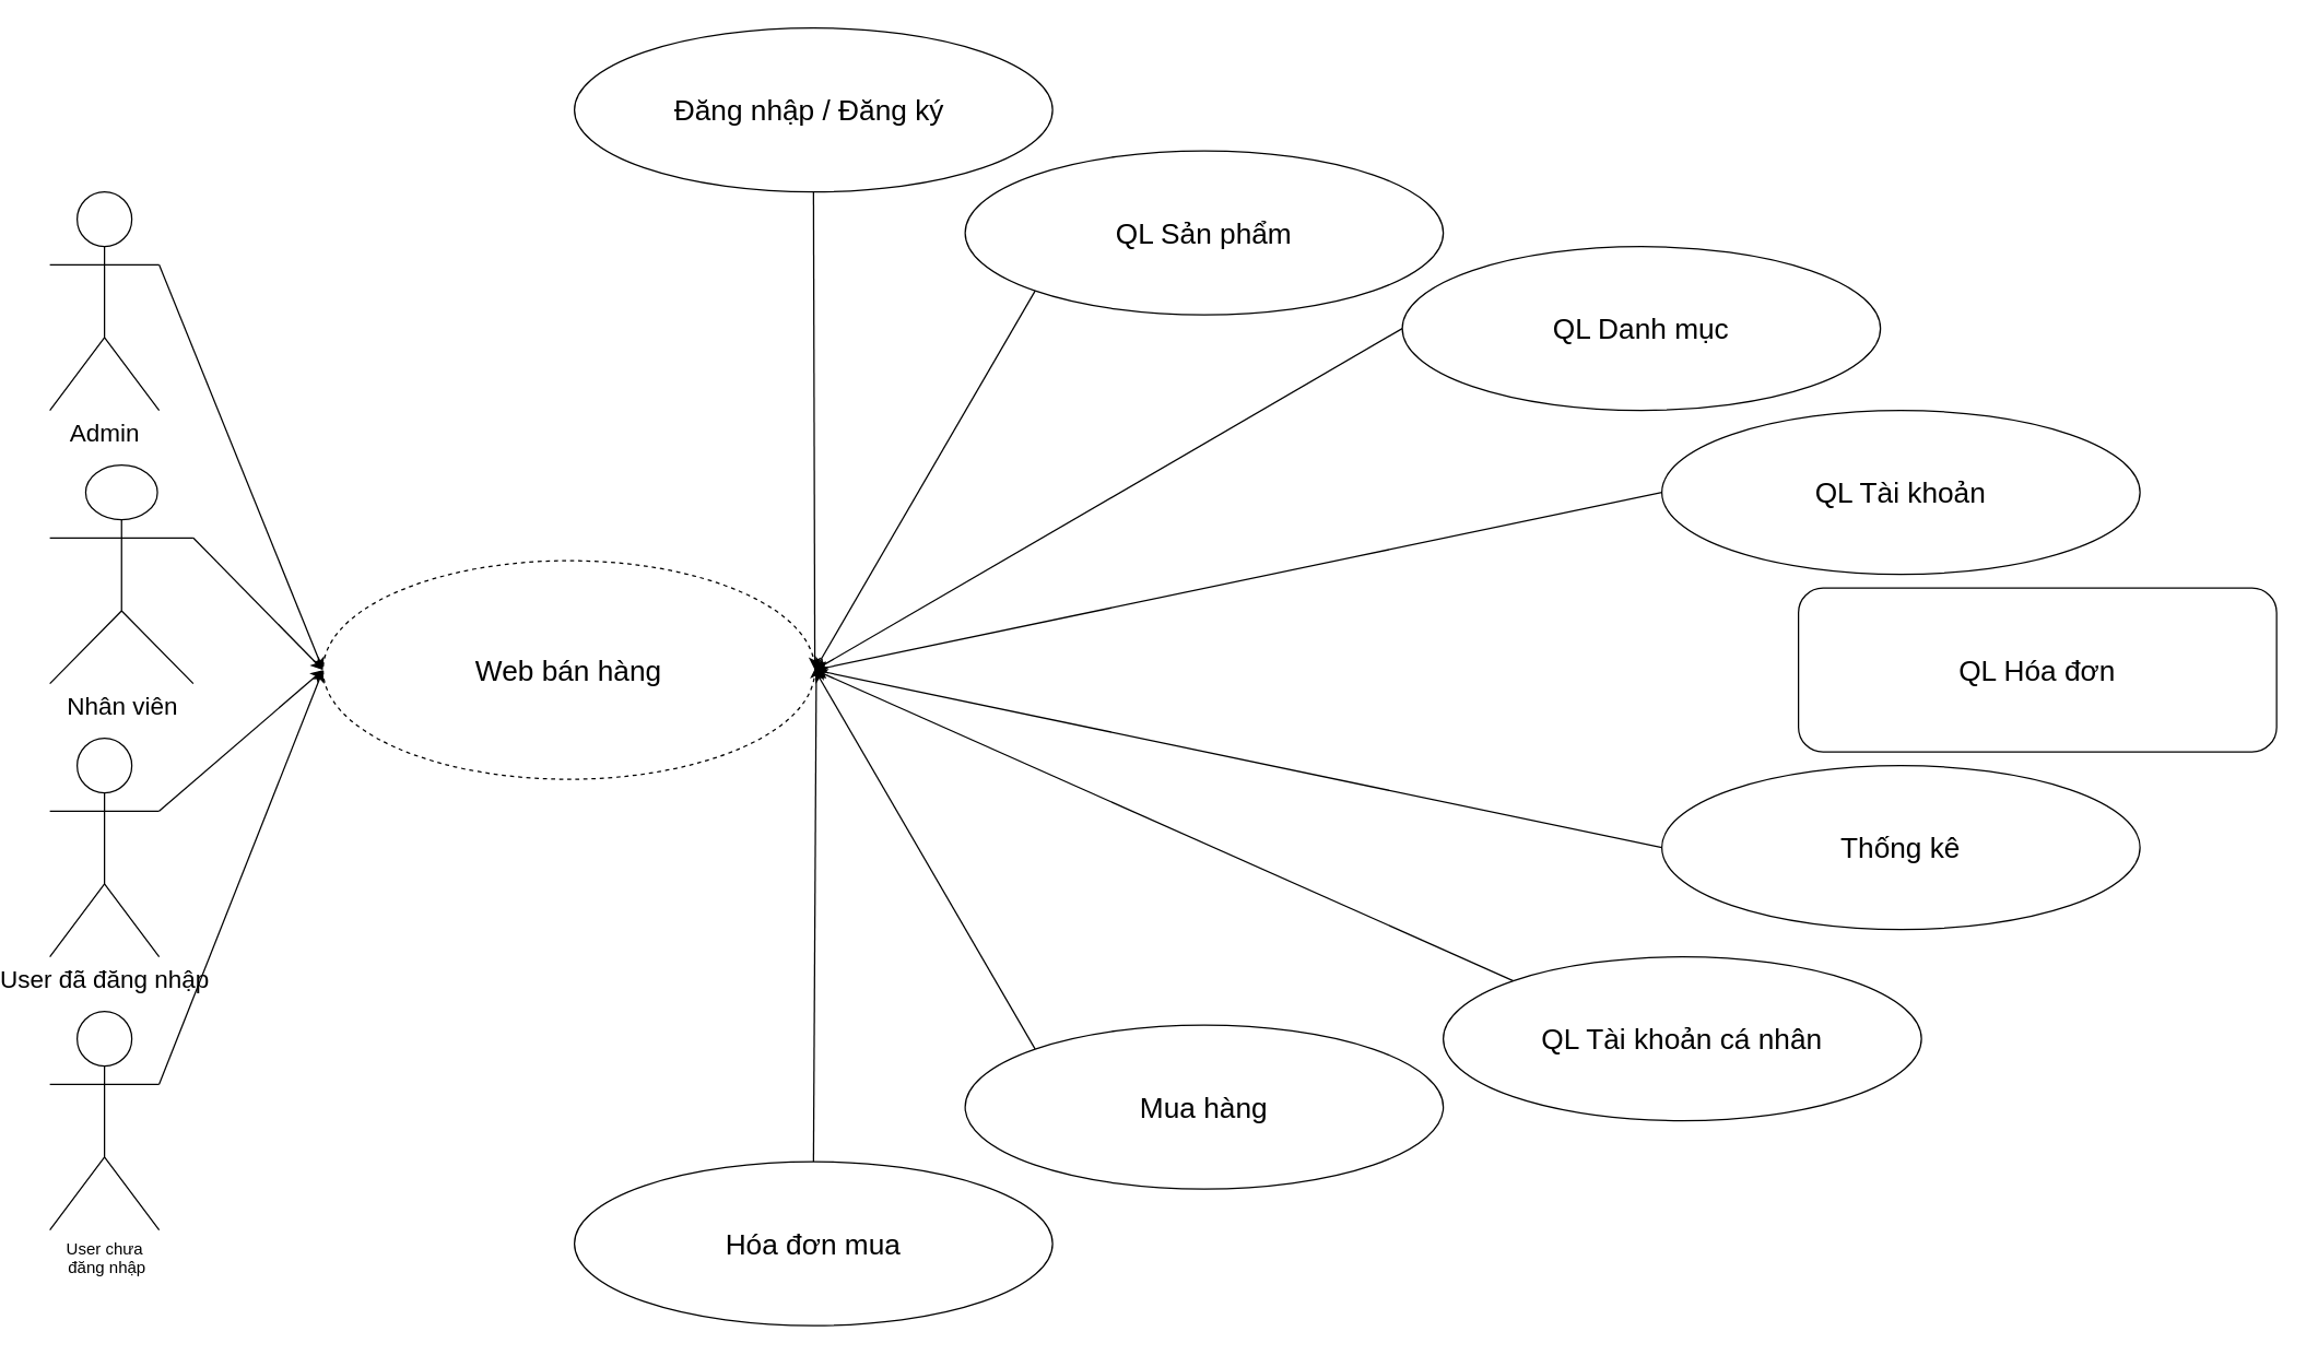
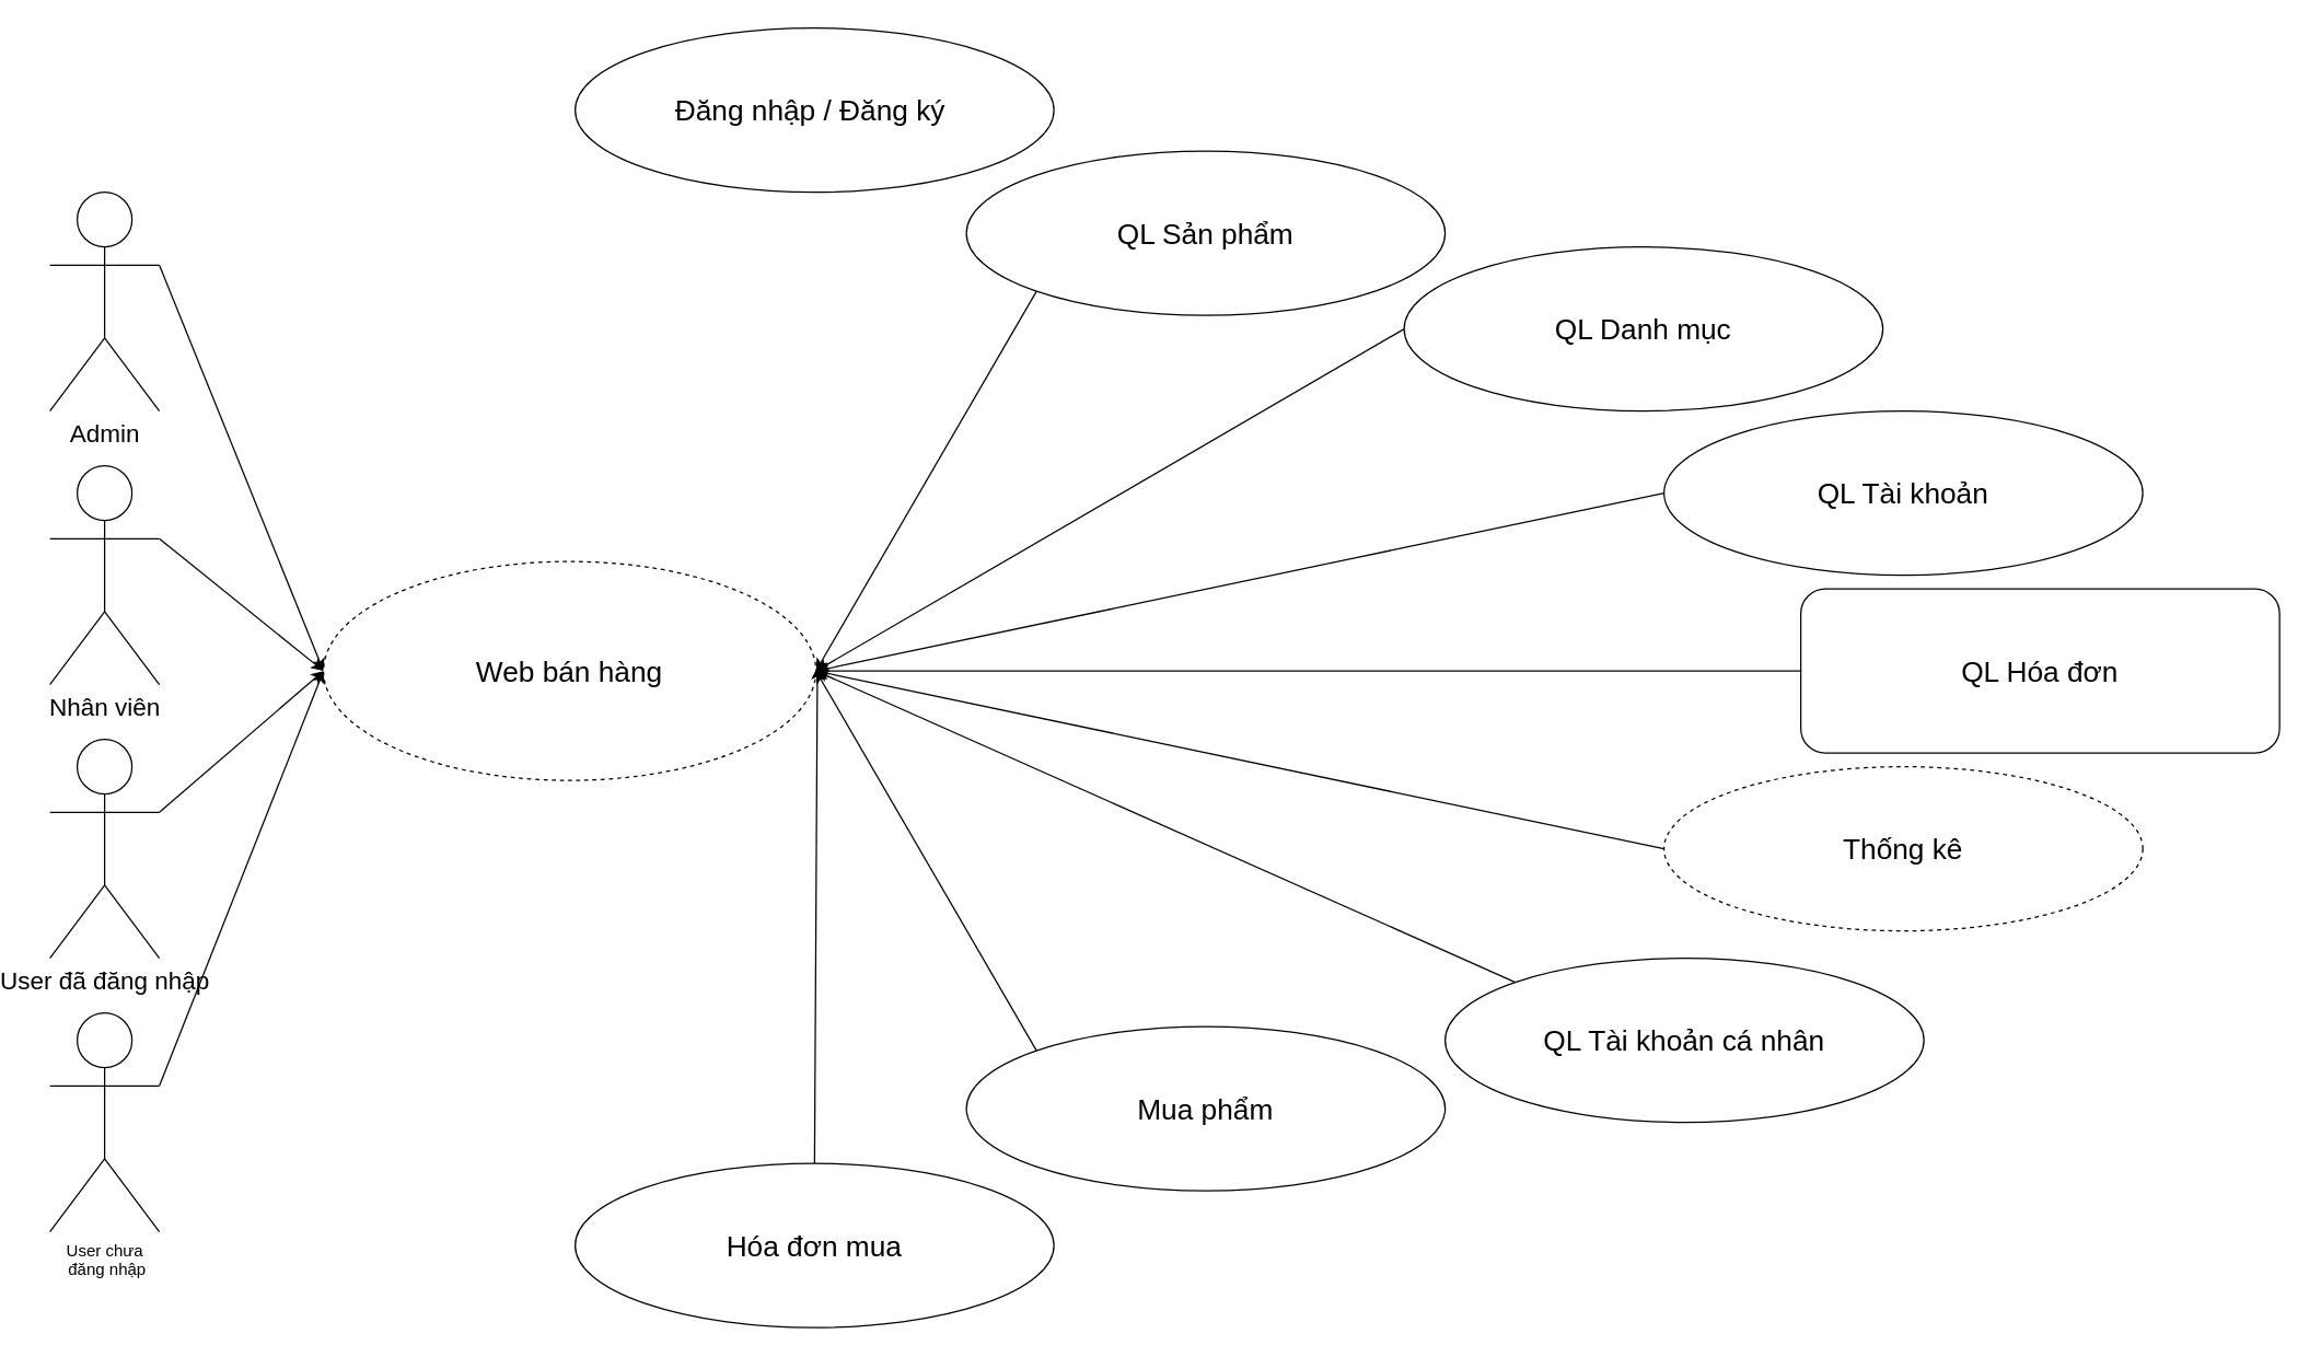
  <mxCell id="0" />
  <mxCell id="1" parent="0" />
  <mxCell id="2" style="rounded=0;orthogonalLoop=1;jettySize=auto;html=1;exitX=1;exitY=0.333;exitDx=0;exitDy=0;exitPerimeter=0;entryX=0;entryY=0.5;entryDx=0;entryDy=0;" edge="1" parent="1" source="3" target="10"><mxGeometry relative="1" as="geometry"><mxPoint x="340" y="530" as="targetPoint" /></mxGeometry></mxCell>
  <mxCell id="3" value="&lt;font style=&quot;font-size: 18px;&quot;&gt;Admin&lt;/font&gt;" style="shape=umlActor;verticalLabelPosition=bottom;verticalAlign=top;html=1;outlineConnect=0;" vertex="1" parent="1"><mxGeometry y="140" width="80" height="160" as="geometry" x="20" /></mxCell>
  <mxCell id="4" style="rounded=0;orthogonalLoop=1;jettySize=auto;html=1;exitX=1;exitY=0.333;exitDx=0;exitDy=0;exitPerimeter=0;entryX=0;entryY=0.5;entryDx=0;entryDy=0;" edge="1" parent="1" source="5" target="10"><mxGeometry relative="1" as="geometry"><mxPoint x="340" y="530" as="targetPoint" /></mxGeometry></mxCell>
- <mxCell id="5" value="&lt;font style=&quot;font-size: 18px;&quot;&gt;Nhân viên&lt;/font&gt;" style="shape=umlActor;verticalLabelPosition=bottom;verticalAlign=top;html=1;outlineConnect=0;" vertex="1" parent="1"><mxGeometry x="20" y="340" width="105" height="160" as="geometry" /></mxCell>
+ <mxCell id="5" value="&lt;font style=&quot;font-size: 18px;&quot;&gt;Nhân viên&lt;/font&gt;" style="shape=umlActor;verticalLabelPosition=bottom;verticalAlign=top;html=1;outlineConnect=0;" vertex="1" parent="1"><mxGeometry y="340" width="80" height="160" as="geometry" x="20" /></mxCell>
  <mxCell id="6" style="rounded=0;orthogonalLoop=1;jettySize=auto;html=1;exitX=1;exitY=0.333;exitDx=0;exitDy=0;exitPerimeter=0;entryX=0;entryY=0.5;entryDx=0;entryDy=0;" edge="1" parent="1" source="7" target="10"><mxGeometry relative="1" as="geometry"><mxPoint x="340" y="530" as="targetPoint" /></mxGeometry></mxCell>
  <mxCell id="7" value="&lt;span style=&quot;font-size: 18px;&quot;&gt;User đã đăng nhập&lt;/span&gt;" style="shape=umlActor;verticalLabelPosition=bottom;verticalAlign=top;html=1;outlineConnect=0;" vertex="1" parent="1"><mxGeometry y="540" width="80" height="160" as="geometry" x="20" /></mxCell>
  <mxCell id="8" style="rounded=0;orthogonalLoop=1;jettySize=auto;html=1;exitX=1;exitY=0.333;exitDx=0;exitDy=0;exitPerimeter=0;entryX=0;entryY=0.5;entryDx=0;entryDy=0;" edge="1" parent="1" source="9" target="10"><mxGeometry relative="1" as="geometry"><mxPoint x="340" y="530" as="targetPoint" /></mxGeometry></mxCell>
  <mxCell id="9" value="User chưa&lt;br&gt;&amp;nbsp;đăng nhập" style="shape=umlActor;verticalLabelPosition=bottom;verticalAlign=top;html=1;outlineConnect=0;" vertex="1" parent="1"><mxGeometry y="740" width="80" height="160" as="geometry" x="20" /></mxCell>
  <mxCell id="10" value="&lt;font style=&quot;font-size: 21px;&quot;&gt;Web bán hàng&lt;/font&gt;" style="ellipse;whiteSpace=wrap;html=1;dashed=1;" vertex="1" parent="1"><mxGeometry x="220" y="410" width="360" height="160" as="geometry" /></mxCell>
  <mxCell id="11" style="rounded=0;orthogonalLoop=1;jettySize=auto;html=1;exitX=0;exitY=1;exitDx=0;exitDy=0;entryX=1;entryY=0.5;entryDx=0;entryDy=0;" edge="1" parent="1" source="12" target="10"><mxGeometry relative="1" as="geometry"><mxPoint x="611.25" y="450" as="targetPoint" /></mxGeometry></mxCell>
  <mxCell id="12" value="&lt;font style=&quot;font-size: 21px;&quot;&gt;QL Sản phẩm&lt;/font&gt;" style="ellipse;whiteSpace=wrap;html=1;" vertex="1" parent="1"><mxGeometry x="690" y="110" width="350" height="120" as="geometry" /></mxCell>
- <mxCell id="13" style="rounded=0;orthogonalLoop=1;jettySize=auto;html=1;exitX=0.5;exitY=1;exitDx=0;exitDy=0;entryX=1;entryY=0.5;entryDx=0;entryDy=0;" edge="1" parent="1" source="14" target="10"><mxGeometry relative="1" as="geometry"><mxPoint x="528.372" y="450" as="targetPoint" /></mxGeometry></mxCell>
  <mxCell id="14" value="&lt;font style=&quot;font-size: 21px;&quot;&gt;Đăng nhập / Đăng ký&amp;nbsp;&lt;/font&gt;" style="ellipse;whiteSpace=wrap;html=1;" vertex="1" parent="1"><mxGeometry x="404" y="20" width="350" height="120" as="geometry" /></mxCell>
  <mxCell id="15" value="&lt;font style=&quot;font-size: 21px;&quot;&gt;QL Danh mục&lt;/font&gt;" style="ellipse;whiteSpace=wrap;html=1;" vertex="1" parent="1"><mxGeometry x="1010" y="180" width="350" height="120" as="geometry" /></mxCell>
  <mxCell id="16" style="rounded=0;orthogonalLoop=1;jettySize=auto;html=1;exitX=0;exitY=0.5;exitDx=0;exitDy=0;entryX=1;entryY=0.5;entryDx=0;entryDy=0;" edge="1" parent="1" source="17" target="10"><mxGeometry relative="1" as="geometry"><mxPoint x="700" y="530" as="targetPoint" /></mxGeometry></mxCell>
  <mxCell id="17" value="&lt;font style=&quot;font-size: 21px;&quot;&gt;QL Tài khoản&lt;/font&gt;" style="ellipse;whiteSpace=wrap;html=1;" vertex="1" parent="1"><mxGeometry x="1200" y="300" width="350" height="120" as="geometry" /></mxCell>
+ <mxCell id="18" style="rounded=0;orthogonalLoop=1;jettySize=auto;html=1;exitX=0;exitY=0.5;exitDx=0;exitDy=0;entryX=1;entryY=0.5;entryDx=0;entryDy=0;" edge="1" parent="1" source="19" target="10"><mxGeometry relative="1" as="geometry"><mxPoint x="700" y="530" as="targetPoint" /></mxGeometry></mxCell>
  <mxCell id="19" value="&lt;font style=&quot;font-size: 21px;&quot;&gt;QL Hóa đơn&lt;/font&gt;" style="whiteSpace=wrap;html=1;rounded=1;" vertex="1" parent="1"><mxGeometry x="1300" y="430" width="350" height="120" as="geometry" /></mxCell>
  <mxCell id="20" style="rounded=0;orthogonalLoop=1;jettySize=auto;html=1;exitX=0;exitY=0;exitDx=0;exitDy=0;entryX=1;entryY=0.5;entryDx=0;entryDy=0;" edge="1" parent="1" source="21" target="10"><mxGeometry relative="1" as="geometry" /></mxCell>
  <mxCell id="21" value="&lt;font style=&quot;font-size: 21px;&quot;&gt;QL Tài khoản cá nhân&lt;/font&gt;" style="ellipse;whiteSpace=wrap;html=1;" vertex="1" parent="1"><mxGeometry x="1040" y="700" width="350" height="120" as="geometry" /></mxCell>
  <mxCell id="22" style="rounded=0;orthogonalLoop=1;jettySize=auto;html=1;exitX=0;exitY=0.5;exitDx=0;exitDy=0;entryX=1;entryY=0.5;entryDx=0;entryDy=0;" edge="1" parent="1" source="23" target="10"><mxGeometry relative="1" as="geometry"><mxPoint x="700" y="530" as="targetPoint" /></mxGeometry></mxCell>
- <mxCell id="23" value="&lt;span style=&quot;font-size: 21px;&quot;&gt;Thống kê&lt;/span&gt;" style="ellipse;whiteSpace=wrap;html=1;" vertex="1" parent="1"><mxGeometry x="1200" y="560" width="350" height="120" as="geometry" /></mxCell>
+ <mxCell id="23" value="&lt;span style=&quot;font-size: 21px;&quot;&gt;Thống kê&lt;/span&gt;" style="ellipse;whiteSpace=wrap;html=1;dashed=1;" vertex="1" parent="1"><mxGeometry x="1200" y="560" width="350" height="120" as="geometry" /></mxCell>
  <mxCell id="24" style="rounded=0;orthogonalLoop=1;jettySize=auto;html=1;exitX=0;exitY=0;exitDx=0;exitDy=0;entryX=1;entryY=0.5;entryDx=0;entryDy=0;" edge="1" parent="1" source="25" target="10"><mxGeometry relative="1" as="geometry"><mxPoint x="760" y="670" as="targetPoint" /></mxGeometry></mxCell>
- <mxCell id="25" value="&lt;font style=&quot;font-size: 21px;&quot;&gt;Mua hàng&lt;/font&gt;" style="ellipse;whiteSpace=wrap;html=1;" vertex="1" parent="1"><mxGeometry x="690" y="750" width="350" height="120" as="geometry" /></mxCell>
+ <mxCell id="25" value="&lt;font style=&quot;font-size: 21px;&quot;&gt;Mua phẩm&lt;/font&gt;" style="ellipse;whiteSpace=wrap;html=1;" vertex="1" parent="1"><mxGeometry x="690" y="750" width="350" height="120" as="geometry" /></mxCell>
  <mxCell id="26" style="rounded=0;orthogonalLoop=1;jettySize=auto;html=1;exitX=0.5;exitY=0;exitDx=0;exitDy=0;entryX=1.003;entryY=0.482;entryDx=0;entryDy=0;entryPerimeter=0;" edge="1" parent="1" source="27" target="10"><mxGeometry relative="1" as="geometry"><mxPoint x="700" y="530" as="targetPoint" /></mxGeometry></mxCell>
  <mxCell id="27" value="&lt;font style=&quot;font-size: 21px;&quot;&gt;Hóa đơn mua&lt;/font&gt;" style="ellipse;whiteSpace=wrap;html=1;" vertex="1" parent="1"><mxGeometry x="404" y="850" width="350" height="120" as="geometry" /></mxCell>
  <mxCell id="28" style="rounded=0;orthogonalLoop=1;jettySize=auto;html=1;exitX=0;exitY=0.5;exitDx=0;exitDy=0;entryX=1;entryY=0.5;entryDx=0;entryDy=0;" edge="1" parent="1" source="15" target="10"><mxGeometry relative="1" as="geometry"><mxPoint x="710" y="500" as="targetPoint" /></mxGeometry></mxCell>
